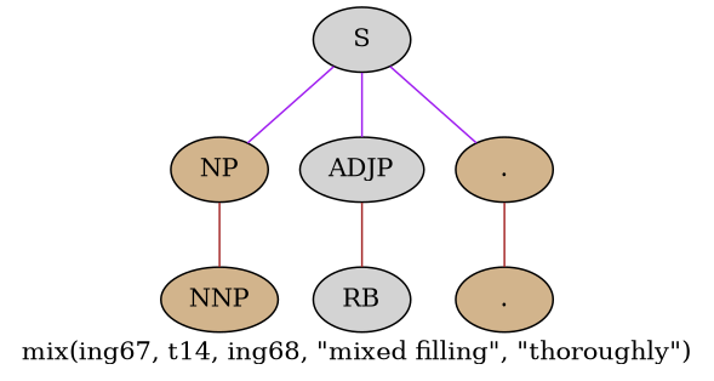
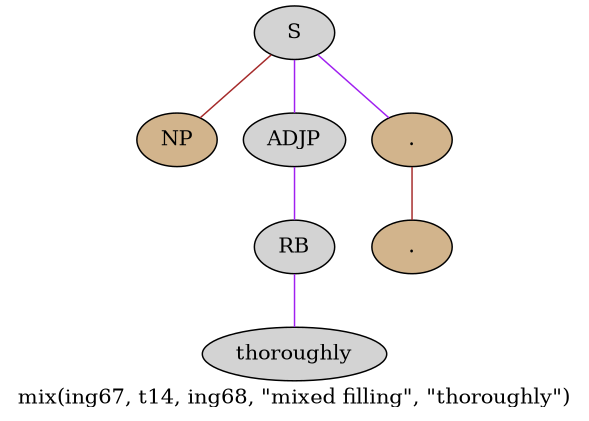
  graph {
    label="mix(ing67, t14, ing68, \"mixed filling\", \"thoroughly\")"
    node [fillcolor=lightgrey style=filled]
    edge [color=purple]
    n1 [label=S]
    n2 [fillcolor=tan label=NP]
    n3 [label=ADJP]
    n4 [fillcolor=tan label="."]
-   n5 [fillcolor=tan label=NNP]
    n6 [label=RB]
    n7 [fillcolor=tan label="."]
-   n1 -- n2
+   n8 [label=thoroughly]
+   n1 -- n2 [color=brown]
    n1 -- n3
    n1 -- n4
-   n2 -- n5 [color=brown]
-   n3 -- n6 [color=brown]
+   n3 -- n6
    n4 -- n7 [color=brown]
+   n6 -- n8
  }
